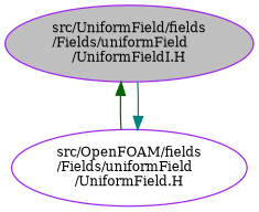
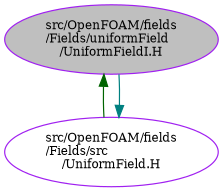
  digraph {
    fontname="DejaVu Serif"
    node [color=purple fontname="DejaVu Serif" fontsize=10 shape=ellipse]
    edge [dir=back fontname="DejaVu Serif" fontsize=10 labelfontname=Helvetica labelfontsize=10 style=solid]
-   n1 [fillcolor=grey75 fontcolor=black height=0.2 label="src/UniformField/fields\l/Fields/uniformField\l/UniformFieldI.H" style=filled width=0.4]
-   n2 [height=0.2 label="src/OpenFOAM/fields\l/Fields/uniformField\l/UniformField.H" width=0.4]
+   n1 [fillcolor=grey75 fontcolor=black height=0.2 label="src/OpenFOAM/fields\l/Fields/uniformField\l/UniformFieldI.H" style=filled width=0.4]
+   n2 [height=0.2 label="src/OpenFOAM/fields\l/Fields/src\l/UniformField.H" width=0.4]
    n1 -> n2 [color=darkgreen]
    n2 -> n1 [color=teal]
  }
